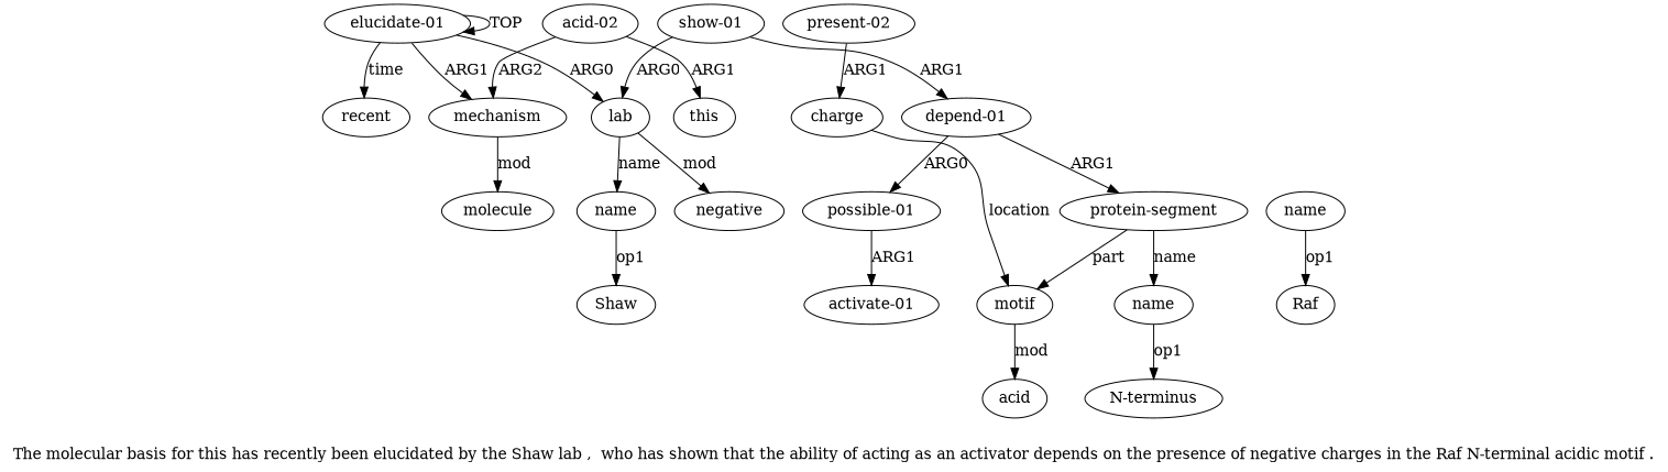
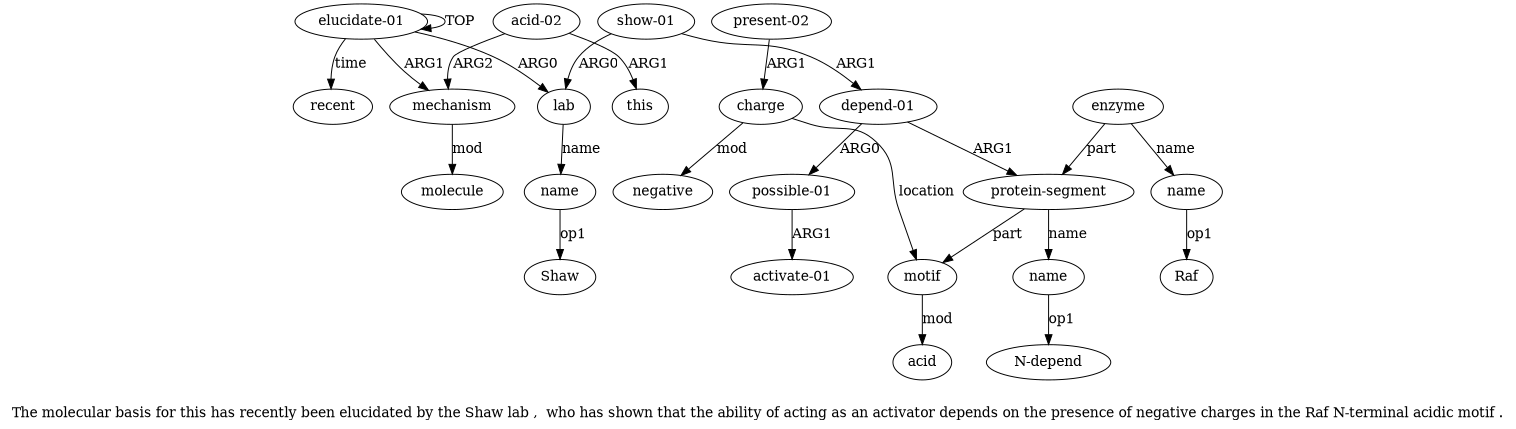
  digraph {
    label="The molecular basis for this has recently been elucidated by the Shaw lab ,  who has shown that the ability of acting as an activator depends on the presence of negative charges in the Raf N-terminal acidic motif ."
    node [color=black gold_ind=-1 gold_label=name test_ind=-1 test_label=name]
    edge [color=black gold_label=ARG1 test_label=ARG1]
    n1 [gold_ind=20 gold_label=recent label=recent test_ind=20 test_label=recent]
    n2 [gold_ind=8 gold_label=charge label=charge test_ind=8 test_label=charge]
    n3 [gold_ind=10 gold_label=motif label=motif test_ind=10 test_label=motif]
    n4 [gold_ind=9 gold_label=negative label=negative test_ind=9 test_label=negative]
    n5 [gold_ind=11 gold_label=acid label=acid test_ind=11 test_label=acid]
    n6 [gold_label=Raf label=Raf test_label=Raf]
    n7 [gold_ind=15 label=name test_ind=15]
+   n8 [gold_ind=14 gold_label=enzyme label=enzyme test_ind=14 test_label=enzyme]
    n9 [gold_ind=12 gold_label="protein-segment" label="protein-segment" test_ind=12 test_label="protein-segment"]
    n10 [gold_ind=13 label=name test_ind=13]
-   n11 [gold_label="N-terminus" label="N-terminus" test_label="N-terminus"]
+   n11 [gold_label="N-terminus" label="N-depend" test_label="N-terminus"]
    n12 [gold_ind=17 gold_label=molecule label=molecule test_ind=17 test_label=molecule]
    n13 [gold_ind=16 gold_label=mechanism label=mechanism test_ind=16 test_label=mechanism]
    n14 [gold_ind=19 gold_label=this label=this test_ind=19 test_label=this]
    n15 [gold_ind=18 gold_label="base-02" label="acid-02" test_ind=18 test_label="base-02"]
    n16 [gold_ind=1 gold_label=lab label=lab test_ind=1 test_label=lab]
    n17 [gold_ind=2 label=name test_ind=2]
    n18 [gold_label=Shaw label=Shaw test_label=Shaw]
    n19 [gold_ind=0 gold_label="elucidate-01" label="elucidate-01" test_ind=0 test_label="elucidate-01"]
    n20 [gold_ind=3 gold_label="show-01" label="show-01" test_ind=3 test_label="show-01"]
    n21 [gold_ind=4 gold_label="depend-01" label="depend-01" test_ind=4 test_label="depend-01"]
    n22 [gold_ind=5 gold_label="possible-01" label="possible-01" test_ind=5 test_label="possible-01"]
    n23 [gold_ind=6 gold_label="activate-01" label="activate-01" test_ind=6 test_label="activate-01"]
    n24 [gold_ind=7 gold_label="present-02" label="present-02" test_ind=7 test_label="present-02"]
    n2 -> n3 [gold_label=location label=location test_label=location]
-   n16 -> n4 [gold_label=mod label=mod test_label=mod]
+   n2 -> n4 [gold_label=mod label=mod test_label=mod]
    n3 -> n5 [gold_label=mod label=mod test_label=mod]
    n7 -> n6 [gold_label=op1 label=op1 test_label=op1]
+   n8 -> n7 [gold_label=name label=name test_label=name]
+   n8 -> n9 [gold_label=part label=part test_label=part]
    n9 -> n3 [gold_label=part label=part test_label=part]
    n9 -> n10 [gold_label=name label=name test_label=name]
    n10 -> n11 [gold_label=op1 label=op1 test_label=op1]
    n13 -> n12 [gold_label=mod label=mod test_label=mod]
    n15 -> n13 [gold_label=ARG2 label=ARG2 test_label=ARG2]
    n15 -> n14 [label=ARG1]
    n16 -> n17 [gold_label=name label=name test_label=name]
    n17 -> n18 [gold_label=op1 label=op1 test_label=op1]
    n19 -> n1 [gold_label=time label=time test_label=time]
    n19 -> n13 [label=ARG1]
    n19 -> n16 [gold_label=ARG0 label=ARG0 test_label=ARG0]
    n19 -> n19 [gold_label=TOP label=TOP test_label=TOP]
    n20 -> n16 [gold_label=ARG0 label=ARG0 test_label=ARG0]
    n20 -> n21 [label=ARG1]
    n21 -> n9 [label=ARG1]
    n21 -> n22 [gold_label=ARG0 label=ARG0 test_label=ARG0]
    n22 -> n23 [label=ARG1]
    n24 -> n2 [label=ARG1]
  }
